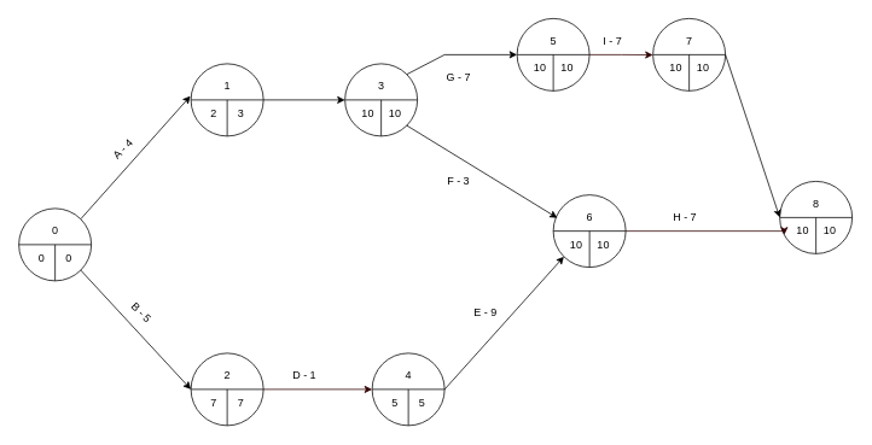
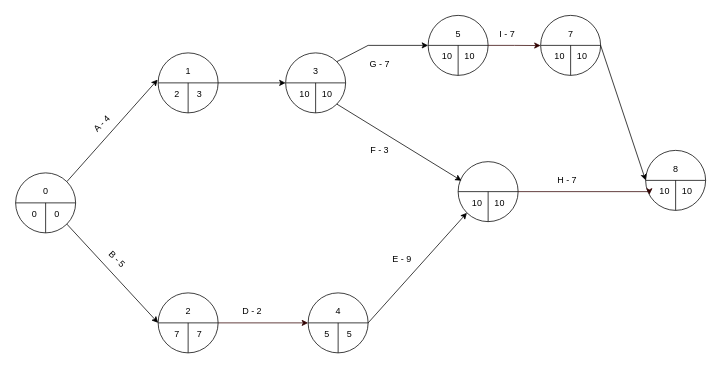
  <mxCell id="0" />
  <mxCell id="1" parent="0" />
  <mxCell id="2" value="" style="endArrow=classic;html=1;rounded=0;entryX=-0.008;entryY=0.446;entryDx=0;entryDy=0;entryPerimeter=0;exitX=1;exitY=0;exitDx=0;exitDy=0;" parent="1" source="3" target="15" edge="1"><mxGeometry width="50" height="50" relative="1" as="geometry"><mxPoint x="70" y="230" as="sourcePoint" /><mxPoint x="380" y="330" as="targetPoint" /></mxGeometry></mxCell>
  <mxCell id="3" value="" style="shape=lineEllipse;perimeter=ellipsePerimeter;whiteSpace=wrap;html=1;backgroundOutline=1;" parent="1" vertex="1"><mxGeometry x="20" y="230" width="80" height="80" as="geometry" /></mxCell>
  <mxCell id="4" value="" style="endArrow=none;html=1;rounded=0;exitX=0.5;exitY=1;exitDx=0;exitDy=0;" parent="1" source="3" edge="1"><mxGeometry width="50" height="50" relative="1" as="geometry"><mxPoint x="250" y="260" as="sourcePoint" /><mxPoint x="60" y="270" as="targetPoint" /></mxGeometry></mxCell>
  <mxCell id="5" value="0" style="text;html=1;align=center;verticalAlign=middle;resizable=0;points=[];autosize=1;strokeColor=none;fillColor=none;" parent="1" vertex="1"><mxGeometry x="30" y="270" width="30" height="30" as="geometry" /></mxCell>
  <mxCell id="6" value="0" style="text;html=1;align=center;verticalAlign=middle;resizable=0;points=[];autosize=1;strokeColor=none;fillColor=none;" parent="1" vertex="1"><mxGeometry x="60" y="270" width="30" height="30" as="geometry" /></mxCell>
  <mxCell id="7" value="0" style="text;html=1;align=center;verticalAlign=middle;resizable=0;points=[];autosize=1;strokeColor=none;fillColor=none;" parent="1" vertex="1"><mxGeometry x="45" y="240" width="30" height="30" as="geometry" /></mxCell>
  <mxCell id="8" value="" style="group" parent="1" vertex="1" connectable="0"><mxGeometry x="410" y="390" width="80" height="80" as="geometry" /></mxCell>
  <mxCell id="9" value="" style="shape=lineEllipse;perimeter=ellipsePerimeter;whiteSpace=wrap;html=1;backgroundOutline=1;" parent="8" vertex="1"><mxGeometry width="80" height="80" as="geometry" /></mxCell>
  <mxCell id="10" value="" style="endArrow=none;html=1;rounded=0;exitX=0.5;exitY=1;exitDx=0;exitDy=0;" parent="8" source="9" edge="1"><mxGeometry width="50" height="50" relative="1" as="geometry"><mxPoint x="230" y="30" as="sourcePoint" /><mxPoint x="40" y="40" as="targetPoint" /></mxGeometry></mxCell>
  <mxCell id="11" value="5" style="text;html=1;align=center;verticalAlign=middle;resizable=0;points=[];autosize=1;strokeColor=none;fillColor=none;" parent="8" vertex="1"><mxGeometry x="10" y="40" width="30" height="30" as="geometry" /></mxCell>
  <mxCell id="12" value="5" style="text;html=1;align=center;verticalAlign=middle;resizable=0;points=[];autosize=1;strokeColor=none;fillColor=none;" parent="8" vertex="1"><mxGeometry x="40" y="40" width="30" height="30" as="geometry" /></mxCell>
  <mxCell id="13" value="4" style="text;html=1;align=center;verticalAlign=middle;resizable=0;points=[];autosize=1;strokeColor=none;fillColor=none;" parent="8" vertex="1"><mxGeometry x="25" y="10" width="30" height="30" as="geometry" /></mxCell>
  <mxCell id="14" value="" style="group" parent="1" vertex="1" connectable="0"><mxGeometry x="210" y="70" width="80" height="80" as="geometry" /></mxCell>
  <mxCell id="15" value="" style="shape=lineEllipse;perimeter=ellipsePerimeter;whiteSpace=wrap;html=1;backgroundOutline=1;" parent="14" vertex="1"><mxGeometry width="80" height="80" as="geometry" /></mxCell>
  <mxCell id="16" value="" style="endArrow=none;html=1;rounded=0;exitX=0.5;exitY=1;exitDx=0;exitDy=0;" parent="14" source="15" edge="1"><mxGeometry width="50" height="50" relative="1" as="geometry"><mxPoint x="230" y="30" as="sourcePoint" /><mxPoint x="40" y="40" as="targetPoint" /></mxGeometry></mxCell>
  <mxCell id="17" value="2" style="text;html=1;align=center;verticalAlign=middle;resizable=0;points=[];autosize=1;strokeColor=none;fillColor=none;" parent="14" vertex="1"><mxGeometry x="10" y="40" width="30" height="30" as="geometry" /></mxCell>
  <mxCell id="18" value="3" style="text;html=1;align=center;verticalAlign=middle;resizable=0;points=[];autosize=1;strokeColor=none;fillColor=none;" parent="14" vertex="1"><mxGeometry x="40" y="40" width="30" height="30" as="geometry" /></mxCell>
  <mxCell id="19" value="1" style="text;html=1;align=center;verticalAlign=middle;resizable=0;points=[];autosize=1;strokeColor=none;fillColor=none;" parent="14" vertex="1"><mxGeometry x="25" y="10" width="30" height="30" as="geometry" /></mxCell>
  <mxCell id="20" value="" style="endArrow=classic;html=1;rounded=0;exitX=1;exitY=1;exitDx=0;exitDy=0;entryX=0;entryY=0.5;entryDx=0;entryDy=0;" parent="1" source="3" target="30" edge="1"><mxGeometry width="50" height="50" relative="1" as="geometry"><mxPoint x="230" y="420" as="sourcePoint" /><mxPoint x="280" y="370" as="targetPoint" /></mxGeometry></mxCell>
  <mxCell id="21" value="" style="endArrow=classic;html=1;rounded=0;fontFamily=Helvetica;fontSize=12;fontColor=default;exitX=1;exitY=0.5;exitDx=0;exitDy=0;entryX=0;entryY=0.5;entryDx=0;entryDy=0;" parent="1" source="15" target="23" edge="1"><mxGeometry width="50" height="50" relative="1" as="geometry"><mxPoint x="500" y="90" as="sourcePoint" /><mxPoint x="420" y="110" as="targetPoint" /></mxGeometry></mxCell>
  <mxCell id="22" value="" style="group" parent="1" vertex="1" connectable="0"><mxGeometry x="380" y="70" width="80" height="80" as="geometry" /></mxCell>
  <mxCell id="23" value="" style="shape=lineEllipse;perimeter=ellipsePerimeter;whiteSpace=wrap;html=1;backgroundOutline=1;" parent="22" vertex="1"><mxGeometry width="80" height="80" as="geometry" /></mxCell>
  <mxCell id="24" value="" style="endArrow=none;html=1;rounded=0;exitX=0.5;exitY=1;exitDx=0;exitDy=0;" parent="22" source="23" edge="1"><mxGeometry width="50" height="50" relative="1" as="geometry"><mxPoint x="230" y="30" as="sourcePoint" /><mxPoint x="40" y="40" as="targetPoint" /></mxGeometry></mxCell>
  <mxCell id="25" value="10" style="text;html=1;align=center;verticalAlign=middle;resizable=0;points=[];autosize=1;strokeColor=none;fillColor=none;" parent="22" vertex="1"><mxGeometry x="5" y="40" width="40" height="30" as="geometry" /></mxCell>
  <mxCell id="26" value="10" style="text;html=1;align=center;verticalAlign=middle;resizable=0;points=[];autosize=1;strokeColor=none;fillColor=none;" parent="22" vertex="1"><mxGeometry x="35" y="40" width="40" height="30" as="geometry" /></mxCell>
  <mxCell id="27" value="3" style="text;html=1;align=center;verticalAlign=middle;resizable=0;points=[];autosize=1;strokeColor=none;fillColor=none;" parent="22" vertex="1"><mxGeometry x="25" y="10" width="30" height="30" as="geometry" /></mxCell>
  <mxCell id="28" value="" style="endArrow=classic;html=1;rounded=0;fontFamily=Helvetica;fontSize=12;fontColor=default;exitX=1;exitY=0.5;exitDx=0;exitDy=0;strokeColor=#300200;entryX=0;entryY=0.5;entryDx=0;entryDy=0;" parent="1" source="30" target="9" edge="1"><mxGeometry width="50" height="50" relative="1" as="geometry"><mxPoint x="380" y="500" as="sourcePoint" /><mxPoint x="450" y="430" as="targetPoint" /></mxGeometry></mxCell>
  <mxCell id="29" value="" style="group" parent="1" vertex="1" connectable="0"><mxGeometry x="210" y="390" width="80" height="80" as="geometry" /></mxCell>
  <mxCell id="30" value="" style="shape=lineEllipse;perimeter=ellipsePerimeter;whiteSpace=wrap;html=1;backgroundOutline=1;container=0;" parent="29" vertex="1"><mxGeometry width="80" height="80" as="geometry" /></mxCell>
  <mxCell id="31" value="" style="endArrow=none;html=1;rounded=0;exitX=0.5;exitY=1;exitDx=0;exitDy=0;" parent="29" source="30" edge="1"><mxGeometry width="50" height="50" relative="1" as="geometry"><mxPoint x="230" y="30" as="sourcePoint" /><mxPoint x="40" y="40" as="targetPoint" /></mxGeometry></mxCell>
  <mxCell id="32" value="7" style="text;html=1;align=center;verticalAlign=middle;resizable=0;points=[];autosize=1;strokeColor=none;fillColor=none;container=0;" parent="29" vertex="1"><mxGeometry x="10" y="40" width="30" height="30" as="geometry" /></mxCell>
  <mxCell id="33" value="7" style="text;html=1;align=center;verticalAlign=middle;resizable=0;points=[];autosize=1;strokeColor=none;fillColor=none;container=0;" parent="29" vertex="1"><mxGeometry x="40" y="40" width="30" height="30" as="geometry" /></mxCell>
  <mxCell id="34" value="2" style="text;html=1;align=center;verticalAlign=middle;resizable=0;points=[];autosize=1;strokeColor=none;fillColor=none;container=0;" parent="29" vertex="1"><mxGeometry x="25" y="10" width="30" height="30" as="geometry" /></mxCell>
  <mxCell id="35" value="B - 5" style="text;html=1;align=center;verticalAlign=middle;resizable=0;points=[];autosize=1;strokeColor=none;fillColor=none;fontSize=12;fontFamily=Helvetica;fontColor=default;rotation=45;" parent="1" vertex="1"><mxGeometry x="130" y="330" width="50" height="30" as="geometry" /></mxCell>
  <mxCell id="36" value="A - 4" style="text;html=1;align=center;verticalAlign=middle;resizable=0;points=[];autosize=1;strokeColor=none;fillColor=none;fontSize=12;fontFamily=Helvetica;fontColor=default;pointerEvents=0;rotation=-45;" parent="1" vertex="1"><mxGeometry x="110" y="150" width="50" height="30" as="geometry" /></mxCell>
- <mxCell id="37" value="D - 1" style="text;html=1;align=center;verticalAlign=middle;resizable=0;points=[];autosize=1;strokeColor=none;fillColor=none;fontSize=12;fontFamily=Helvetica;fontColor=default;" parent="1" vertex="1"><mxGeometry x="310" y="400" width="50" height="30" as="geometry" /></mxCell>
+ <mxCell id="37" value="D - 2" style="text;html=1;align=center;verticalAlign=middle;resizable=0;points=[];autosize=1;strokeColor=none;fillColor=none;fontSize=12;fontFamily=Helvetica;fontColor=default;" parent="1" vertex="1"><mxGeometry x="310" y="400" width="50" height="30" as="geometry" /></mxCell>
  <mxCell id="38" value="G - 7" style="text;html=1;align=center;verticalAlign=middle;resizable=0;points=[];autosize=1;strokeColor=none;fillColor=none;fontSize=12;fontFamily=Helvetica;fontColor=default;rotation=0;" parent="1" vertex="1"><mxGeometry x="480" y="70" width="50" height="30" as="geometry" /></mxCell>
  <mxCell id="39" value="F - 3" style="text;html=1;align=center;verticalAlign=middle;resizable=0;points=[];autosize=1;strokeColor=none;fillColor=none;fontSize=12;fontFamily=Helvetica;fontColor=default;rotation=0;" parent="1" vertex="1"><mxGeometry x="480" y="185" width="50" height="30" as="geometry" /></mxCell>
  <mxCell id="40" value="" style="group" vertex="1" connectable="0" parent="1"><mxGeometry x="570" y="20" width="80" height="80" as="geometry" /></mxCell>
  <mxCell id="41" value="" style="shape=lineEllipse;perimeter=ellipsePerimeter;whiteSpace=wrap;html=1;backgroundOutline=1;" vertex="1" parent="40"><mxGeometry width="80" height="80" as="geometry" /></mxCell>
  <mxCell id="42" value="" style="endArrow=none;html=1;rounded=0;exitX=0.5;exitY=1;exitDx=0;exitDy=0;" edge="1" parent="40" source="41"><mxGeometry width="50" height="50" relative="1" as="geometry"><mxPoint x="230" y="30" as="sourcePoint" /><mxPoint x="40" y="40" as="targetPoint" /></mxGeometry></mxCell>
  <mxCell id="43" value="10" style="text;html=1;align=center;verticalAlign=middle;resizable=0;points=[];autosize=1;strokeColor=none;fillColor=none;" vertex="1" parent="40"><mxGeometry x="5" y="40" width="40" height="30" as="geometry" /></mxCell>
  <mxCell id="44" value="10" style="text;html=1;align=center;verticalAlign=middle;resizable=0;points=[];autosize=1;strokeColor=none;fillColor=none;" vertex="1" parent="40"><mxGeometry x="35" y="40" width="40" height="30" as="geometry" /></mxCell>
  <mxCell id="45" value="5" style="text;html=1;align=center;verticalAlign=middle;resizable=0;points=[];autosize=1;strokeColor=none;fillColor=none;" vertex="1" parent="40"><mxGeometry x="25" y="10" width="30" height="30" as="geometry" /></mxCell>
  <mxCell id="46" value="" style="group" vertex="1" connectable="0" parent="1"><mxGeometry x="610" y="215" width="80" height="80" as="geometry" /></mxCell>
  <mxCell id="47" value="" style="shape=lineEllipse;perimeter=ellipsePerimeter;whiteSpace=wrap;html=1;backgroundOutline=1;" vertex="1" parent="46"><mxGeometry width="80" height="80" as="geometry" /></mxCell>
  <mxCell id="48" value="" style="endArrow=none;html=1;rounded=0;exitX=0.5;exitY=1;exitDx=0;exitDy=0;" edge="1" parent="46" source="47"><mxGeometry width="50" height="50" relative="1" as="geometry"><mxPoint x="230" y="30" as="sourcePoint" /><mxPoint x="40" y="40" as="targetPoint" /></mxGeometry></mxCell>
  <mxCell id="49" value="10" style="text;html=1;align=center;verticalAlign=middle;resizable=0;points=[];autosize=1;strokeColor=none;fillColor=none;" vertex="1" parent="46"><mxGeometry x="5" y="40" width="40" height="30" as="geometry" /></mxCell>
  <mxCell id="50" value="10" style="text;html=1;align=center;verticalAlign=middle;resizable=0;points=[];autosize=1;strokeColor=none;fillColor=none;" vertex="1" parent="46"><mxGeometry x="35" y="40" width="40" height="30" as="geometry" /></mxCell>
- <mxCell id="51" value="6" style="text;html=1;align=center;verticalAlign=middle;resizable=0;points=[];autosize=1;strokeColor=none;fillColor=none;" vertex="1" parent="46"><mxGeometry x="25" y="10" width="30" height="30" as="geometry" /></mxCell>
  <mxCell id="52" value="" style="endArrow=classic;html=1;rounded=0;fontFamily=Helvetica;fontSize=12;fontColor=default;exitX=1;exitY=0;exitDx=0;exitDy=0;entryX=0;entryY=0.5;entryDx=0;entryDy=0;" edge="1" parent="1" source="23" target="41"><mxGeometry width="50" height="50" relative="1" as="geometry"><mxPoint x="300" y="120" as="sourcePoint" /><mxPoint x="390" y="120" as="targetPoint" /><Array as="points"><mxPoint x="490" y="60" /></Array></mxGeometry></mxCell>
  <mxCell id="53" value="" style="endArrow=classic;html=1;rounded=0;fontFamily=Helvetica;fontSize=12;fontColor=default;exitX=1;exitY=1;exitDx=0;exitDy=0;entryX=0.056;entryY=0.318;entryDx=0;entryDy=0;entryPerimeter=0;" edge="1" parent="1" source="23" target="47"><mxGeometry width="50" height="50" relative="1" as="geometry"><mxPoint x="310" y="130" as="sourcePoint" /><mxPoint x="540" y="180" as="targetPoint" /></mxGeometry></mxCell>
  <mxCell id="54" value="" style="group" vertex="1" connectable="0" parent="1"><mxGeometry x="720" y="20" width="80" height="80" as="geometry" /></mxCell>
  <mxCell id="55" value="" style="shape=lineEllipse;perimeter=ellipsePerimeter;whiteSpace=wrap;html=1;backgroundOutline=1;" vertex="1" parent="54"><mxGeometry width="80" height="80" as="geometry" /></mxCell>
  <mxCell id="56" value="" style="endArrow=none;html=1;rounded=0;exitX=0.5;exitY=1;exitDx=0;exitDy=0;" edge="1" parent="54" source="55"><mxGeometry width="50" height="50" relative="1" as="geometry"><mxPoint x="230" y="30" as="sourcePoint" /><mxPoint x="40" y="40" as="targetPoint" /></mxGeometry></mxCell>
  <mxCell id="57" value="10" style="text;html=1;align=center;verticalAlign=middle;resizable=0;points=[];autosize=1;strokeColor=none;fillColor=none;" vertex="1" parent="54"><mxGeometry x="5" y="40" width="40" height="30" as="geometry" /></mxCell>
  <mxCell id="58" value="10" style="text;html=1;align=center;verticalAlign=middle;resizable=0;points=[];autosize=1;strokeColor=none;fillColor=none;" vertex="1" parent="54"><mxGeometry x="35" y="40" width="40" height="30" as="geometry" /></mxCell>
  <mxCell id="59" value="7" style="text;html=1;align=center;verticalAlign=middle;resizable=0;points=[];autosize=1;strokeColor=none;fillColor=none;" vertex="1" parent="54"><mxGeometry x="25" y="10" width="30" height="30" as="geometry" /></mxCell>
  <mxCell id="60" value="E - 9" style="text;html=1;align=center;verticalAlign=middle;resizable=0;points=[];autosize=1;strokeColor=none;fillColor=none;fontSize=12;fontFamily=Helvetica;fontColor=default;" vertex="1" parent="1"><mxGeometry x="510" y="330" width="50" height="30" as="geometry" /></mxCell>
  <mxCell id="61" value="" style="endArrow=classic;html=1;rounded=0;fontFamily=Helvetica;fontSize=12;fontColor=default;exitX=1;exitY=0.5;exitDx=0;exitDy=0;strokeColor=#000000;entryX=0;entryY=1;entryDx=0;entryDy=0;" edge="1" parent="1" source="9" target="47"><mxGeometry width="50" height="50" relative="1" as="geometry"><mxPoint x="300" y="440" as="sourcePoint" /><mxPoint x="420" y="440" as="targetPoint" /></mxGeometry></mxCell>
  <mxCell id="62" style="edgeStyle=orthogonalEdgeStyle;rounded=0;orthogonalLoop=1;jettySize=auto;html=1;exitX=1;exitY=0.5;exitDx=0;exitDy=0;strokeColor=#300200;" edge="1" parent="1" source="41"><mxGeometry relative="1" as="geometry"><mxPoint x="720" y="60.241" as="targetPoint" /></mxGeometry></mxCell>
  <mxCell id="63" value="I - 7" style="text;html=1;align=center;verticalAlign=middle;resizable=0;points=[];autosize=1;strokeColor=none;fillColor=none;fontSize=12;fontFamily=Helvetica;fontColor=default;rotation=0;" vertex="1" parent="1"><mxGeometry x="655" y="30" width="40" height="30" as="geometry" /></mxCell>
  <mxCell id="64" value="" style="group" vertex="1" connectable="0" parent="1"><mxGeometry x="860" y="200" width="80" height="80" as="geometry" /></mxCell>
  <mxCell id="65" value="" style="shape=lineEllipse;perimeter=ellipsePerimeter;whiteSpace=wrap;html=1;backgroundOutline=1;" vertex="1" parent="64"><mxGeometry width="80" height="80" as="geometry" /></mxCell>
  <mxCell id="66" value="" style="endArrow=none;html=1;rounded=0;exitX=0.5;exitY=1;exitDx=0;exitDy=0;" edge="1" parent="64" source="65"><mxGeometry width="50" height="50" relative="1" as="geometry"><mxPoint x="230" y="30" as="sourcePoint" /><mxPoint x="40" y="40" as="targetPoint" /></mxGeometry></mxCell>
  <mxCell id="67" value="10" style="text;html=1;align=center;verticalAlign=middle;resizable=0;points=[];autosize=1;strokeColor=none;fillColor=none;" vertex="1" parent="64"><mxGeometry x="5" y="40" width="40" height="30" as="geometry" /></mxCell>
  <mxCell id="68" value="10" style="text;html=1;align=center;verticalAlign=middle;resizable=0;points=[];autosize=1;strokeColor=none;fillColor=none;" vertex="1" parent="64"><mxGeometry x="35" y="40" width="40" height="30" as="geometry" /></mxCell>
  <mxCell id="69" value="8" style="text;html=1;align=center;verticalAlign=middle;resizable=0;points=[];autosize=1;strokeColor=none;fillColor=none;" vertex="1" parent="64"><mxGeometry x="25" y="10" width="30" height="30" as="geometry" /></mxCell>
  <mxCell id="70" style="edgeStyle=orthogonalEdgeStyle;rounded=0;orthogonalLoop=1;jettySize=auto;html=1;exitX=1;exitY=0.5;exitDx=0;exitDy=0;strokeColor=#300200;entryX=0.063;entryY=0.738;entryDx=0;entryDy=0;entryPerimeter=0;" edge="1" parent="1" source="47" target="65"><mxGeometry relative="1" as="geometry"><mxPoint x="850" y="250" as="targetPoint" /><Array as="points"><mxPoint x="865" y="255" /></Array></mxGeometry></mxCell>
  <mxCell id="71" value="" style="endArrow=classic;html=1;rounded=0;fontFamily=Helvetica;fontSize=12;fontColor=default;exitX=1;exitY=0.5;exitDx=0;exitDy=0;entryX=0;entryY=0.5;entryDx=0;entryDy=0;" edge="1" parent="1" source="55" target="65"><mxGeometry width="50" height="50" relative="1" as="geometry"><mxPoint x="797.004" y="70.004" as="sourcePoint" /><mxPoint x="963.2" y="172.16" as="targetPoint" /></mxGeometry></mxCell>
  <mxCell id="72" value="H - 7" style="text;html=1;align=center;verticalAlign=middle;resizable=0;points=[];autosize=1;strokeColor=none;fillColor=none;fontSize=12;fontFamily=Helvetica;fontColor=default;rotation=0;" vertex="1" parent="1"><mxGeometry x="730" y="225" width="50" height="30" as="geometry" /></mxCell>
